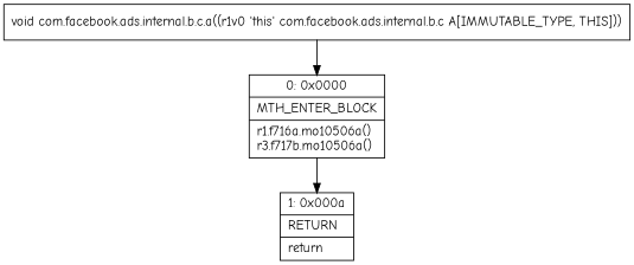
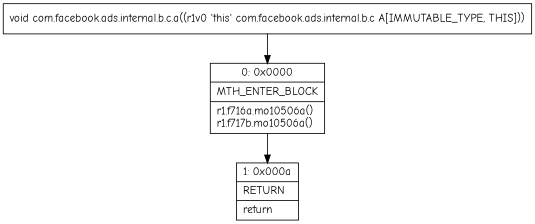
  digraph {
    fontname="Comic Neue"
    node [shape=record fontname="Comic Neue"]
    edge [fontname="Comic Neue"]
-   n1 [label="{0\:\ 0x0000|MTH_ENTER_BLOCK\l|r1.f716a.mo10506a()\lr3.f717b.mo10506a()\l}"]
+   n1 [label="{0\:\ 0x0000|MTH_ENTER_BLOCK\l|r1.f716a.mo10506a()\lr1.f717b.mo10506a()\l}"]
    n2 [label="{1\:\ 0x000a|RETURN\l|return\l}"]
    n3 [label="{void com.facebook.ads.internal.b.c.a((r1v0 'this' com.facebook.ads.internal.b.c A[IMMUTABLE_TYPE, THIS])) }"]
    n1 -> n2
    n3 -> n1
  }
